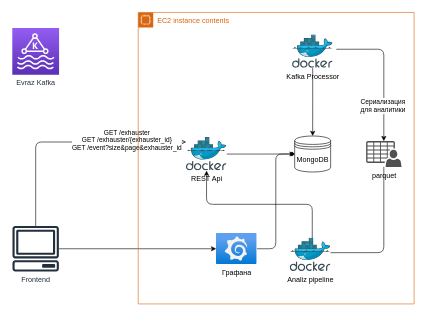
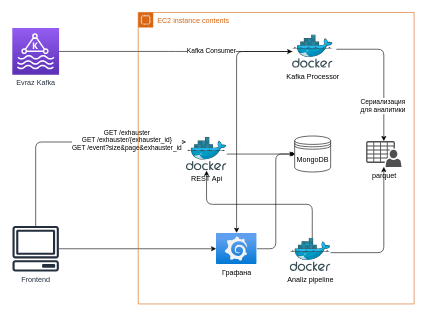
  <mxCell id="0" />
  <mxCell id="1" parent="0" />
+ <mxCell id="2" style="edgeStyle=orthogonalEdgeStyle;html=1;" parent="1" source="4" target="10" edge="1"><mxGeometry relative="1" as="geometry"><mxPoint x="420.25" y="85" as="targetPoint" /></mxGeometry></mxCell>
+ <mxCell id="3" value="Kafka Consumer" style="edgeLabel;html=1;align=center;verticalAlign=middle;resizable=0;points=[];" vertex="1" connectable="0" parent="2"><mxGeometry x="0.299" y="2" relative="1" as="geometry"><mxPoint x="1" as="offset" /></mxGeometry></mxCell>
  <mxCell id="4" value="Evraz Kafka" style="sketch=0;points=[[0,0,0],[0.25,0,0],[0.5,0,0],[0.75,0,0],[1,0,0],[0,1,0],[0.25,1,0],[0.5,1,0],[0.75,1,0],[1,1,0],[0,0.25,0],[0,0.5,0],[0,0.75,0],[1,0.25,0],[1,0.5,0],[1,0.75,0]];outlineConnect=0;fontColor=#232F3E;gradientColor=#945DF2;gradientDirection=north;fillColor=#5A30B5;strokeColor=#ffffff;dashed=0;verticalLabelPosition=bottom;verticalAlign=top;align=center;html=1;fontSize=12;fontStyle=0;aspect=fixed;shape=mxgraph.aws4.resourceIcon;resIcon=mxgraph.aws4.managed_streaming_for_kafka;" parent="1" vertex="1"><mxGeometry x="20" y="46" width="78" height="78" as="geometry" /></mxCell>
  <mxCell id="5" style="edgeStyle=orthogonalEdgeStyle;html=1;" parent="1" source="8" target="13" edge="1"><mxGeometry relative="1" as="geometry" /></mxCell>
  <mxCell id="6" style="edgeStyle=orthogonalEdgeStyle;html=1;endArrow=open;" edge="1" parent="1" source="8" target="12"><mxGeometry relative="1" as="geometry"><Array as="points"><mxPoint x="59" y="236" /></Array></mxGeometry></mxCell>
  <mxCell id="7" value="GET /exhauster&lt;br&gt;GET /exhauster/{exhauster_id}&lt;br&gt;GET /event?size&amp;amp;page&amp;amp;exhauster_id" style="edgeLabel;html=1;align=center;verticalAlign=middle;resizable=0;points=[];" vertex="1" connectable="0" parent="6"><mxGeometry x="0.489" y="4" relative="1" as="geometry"><mxPoint as="offset" /></mxGeometry></mxCell>
  <mxCell id="8" value="Frontend" style="sketch=0;outlineConnect=0;fontColor=#232F3E;gradientColor=none;fillColor=#232F3D;strokeColor=none;dashed=0;verticalLabelPosition=bottom;verticalAlign=top;align=center;html=1;fontSize=12;fontStyle=0;aspect=fixed;pointerEvents=1;shape=mxgraph.aws4.client;" parent="1" vertex="1"><mxGeometry x="20" y="376" width="78" height="76" as="geometry" /></mxCell>
  <mxCell id="9" value="EC2 instance contents" style="points=[[0,0],[0.25,0],[0.5,0],[0.75,0],[1,0],[1,0.25],[1,0.5],[1,0.75],[1,1],[0.75,1],[0.5,1],[0.25,1],[0,1],[0,0.75],[0,0.5],[0,0.25]];outlineConnect=0;gradientColor=none;html=1;whiteSpace=wrap;fontSize=12;fontStyle=0;container=1;pointerEvents=0;collapsible=0;recursiveResize=0;shape=mxgraph.aws4.group;grIcon=mxgraph.aws4.group_ec2_instance_contents;strokeColor=#D86613;fillColor=none;verticalAlign=top;align=left;spacingLeft=30;fontColor=#D86613;dashed=0;" vertex="1" parent="1"><mxGeometry x="230" y="20" width="460" height="486" as="geometry" /></mxCell>
  <mxCell id="10" value="Kafka Processor" style="sketch=0;aspect=fixed;html=1;points=[];align=center;image;fontSize=12;image=img/lib/mscae/Docker.svg;" vertex="1" parent="9"><mxGeometry x="257" y="37.25" width="67.68" height="55.5" as="geometry" /></mxCell>
  <mxCell id="11" value="Analiz pipeline" style="sketch=0;aspect=fixed;html=1;points=[];align=center;image;fontSize=12;image=img/lib/mscae/Docker.svg;" vertex="1" parent="9"><mxGeometry x="253.16" y="376" width="67.68" height="55.5" as="geometry" /></mxCell>
  <mxCell id="12" value="REST Api" style="sketch=0;aspect=fixed;html=1;points=[];align=center;image;fontSize=12;image=img/lib/mscae/Docker.svg;" vertex="1" parent="9"><mxGeometry x="80.0" y="208.25" width="67.68" height="55.5" as="geometry" /></mxCell>
  <mxCell id="13" value="Графана" style="aspect=fixed;html=1;points=[];align=center;image;fontSize=12;image=img/lib/azure2/other/Grafana.svg;" parent="9" vertex="1"><mxGeometry x="130" y="367.6" width="68" height="52.8" as="geometry" /></mxCell>
  <mxCell id="14" value="parquet" style="sketch=0;pointerEvents=1;shadow=0;dashed=0;html=1;strokeColor=none;fillColor=#505050;labelPosition=center;verticalLabelPosition=bottom;verticalAlign=top;outlineConnect=0;align=center;shape=mxgraph.office.users.csv_file;" parent="9" vertex="1"><mxGeometry x="380" y="214.5" width="59" height="43" as="geometry" /></mxCell>
  <mxCell id="15" style="edgeStyle=orthogonalEdgeStyle;html=1;exitX=1.084;exitY=0.434;exitDx=0;exitDy=0;exitPerimeter=0;" parent="9" source="10" target="14" edge="1"><mxGeometry relative="1" as="geometry"><mxPoint x="263.75" y="65" as="sourcePoint" /></mxGeometry></mxCell>
  <mxCell id="16" value="Сериализация &lt;br&gt;для аналитики" style="edgeLabel;html=1;align=center;verticalAlign=middle;resizable=0;points=[];" parent="15" vertex="1" connectable="0"><mxGeometry x="0.485" y="-2" relative="1" as="geometry"><mxPoint as="offset" /></mxGeometry></mxCell>
- <mxCell id="17" style="edgeStyle=orthogonalEdgeStyle;html=1;exitX=0.997;exitY=0.442;exitDx=0;exitDy=0;exitPerimeter=0;endArrow=none;" parent="9" source="11" target="14" edge="1"><mxGeometry relative="1" as="geometry"><mxPoint x="263.75" y="408" as="sourcePoint" /></mxGeometry></mxCell>
+ <mxCell id="17" style="edgeStyle=orthogonalEdgeStyle;html=1;exitX=0.997;exitY=0.442;exitDx=0;exitDy=0;exitPerimeter=0;" parent="9" source="11" target="14" edge="1"><mxGeometry relative="1" as="geometry"><mxPoint x="263.75" y="408" as="sourcePoint" /></mxGeometry></mxCell>
  <mxCell id="18" value="MongoDB" style="shape=datastore;whiteSpace=wrap;html=1;" parent="9" vertex="1"><mxGeometry x="260.84" y="206" width="60" height="60" as="geometry" /></mxCell>
- <mxCell id="19" style="edgeStyle=orthogonalEdgeStyle;html=1;entryX=0.5;entryY=0;entryDx=0;entryDy=0;" parent="9" source="10" target="18" edge="1"><mxGeometry relative="1" as="geometry"><mxPoint x="227.0" y="107.0" as="sourcePoint" /></mxGeometry></mxCell>
+ <mxCell id="19" style="edgeStyle=orthogonalEdgeStyle;html=1;" parent="9" source="10" target="13" edge="1"><mxGeometry relative="1" as="geometry"><mxPoint x="227.0" y="107.0" as="sourcePoint" /></mxGeometry></mxCell>
  <mxCell id="20" style="edgeStyle=orthogonalEdgeStyle;html=1;entryX=0;entryY=0.5;entryDx=0;entryDy=0;" parent="9" source="13" target="18" edge="1"><mxGeometry relative="1" as="geometry" /></mxCell>
  <mxCell id="21" style="edgeStyle=orthogonalEdgeStyle;html=1;exitX=0.547;exitY=0;exitDx=0;exitDy=0;exitPerimeter=0;" parent="9" source="11" target="12" edge="1"><mxGeometry relative="1" as="geometry"><mxPoint x="227.0" y="366" as="sourcePoint" /></mxGeometry></mxCell>
  <mxCell id="22" style="edgeStyle=orthogonalEdgeStyle;html=1;entryX=0;entryY=0.5;entryDx=0;entryDy=0;endArrow=diamond;" edge="1" parent="9" source="12" target="18"><mxGeometry relative="1" as="geometry" /></mxCell>
